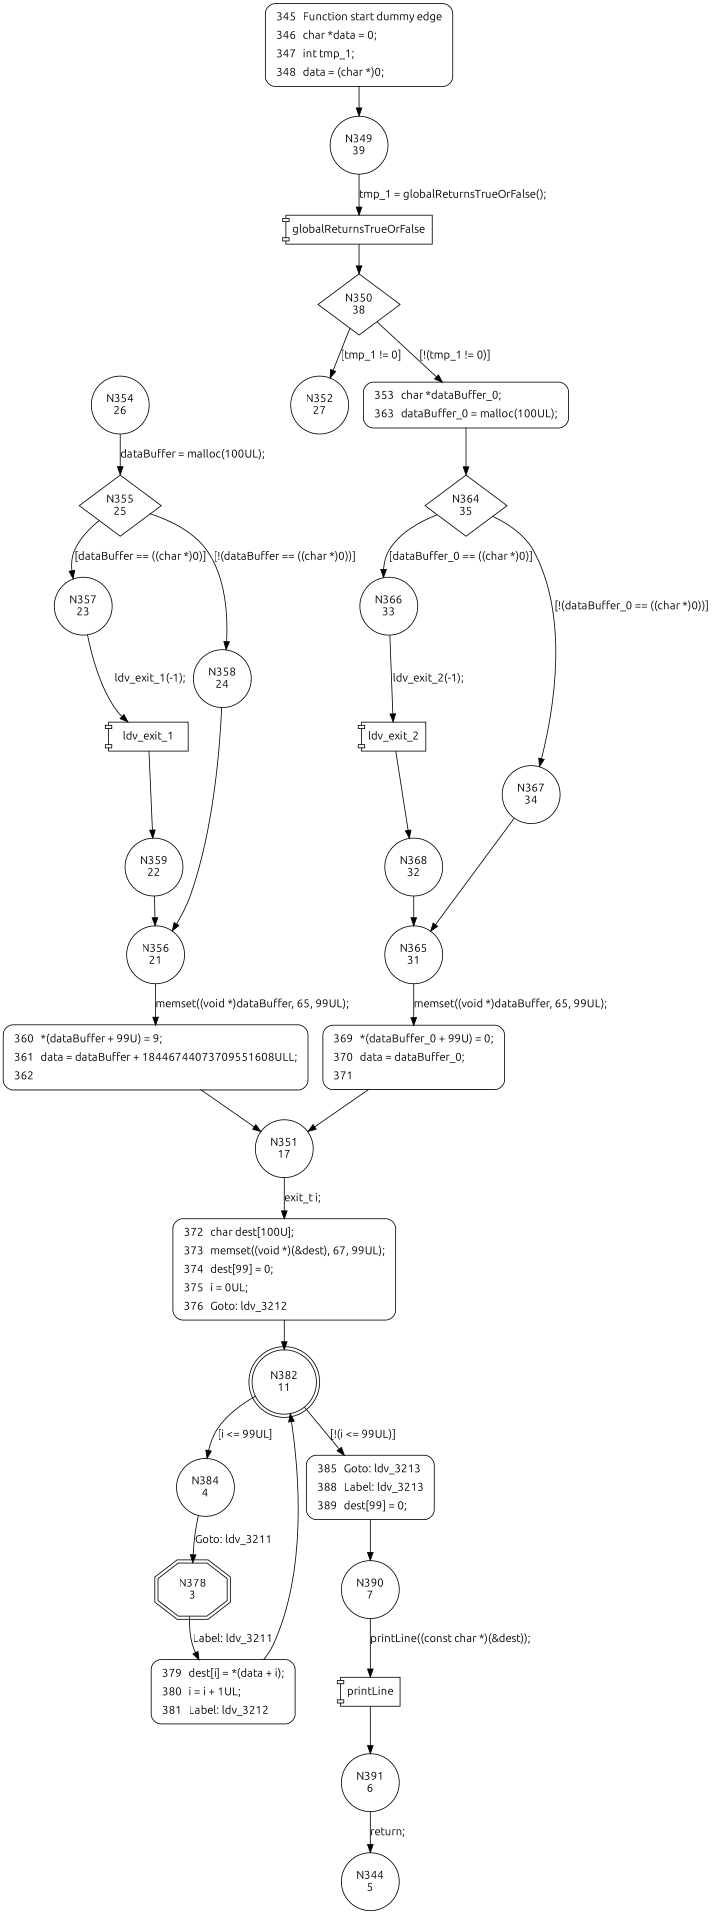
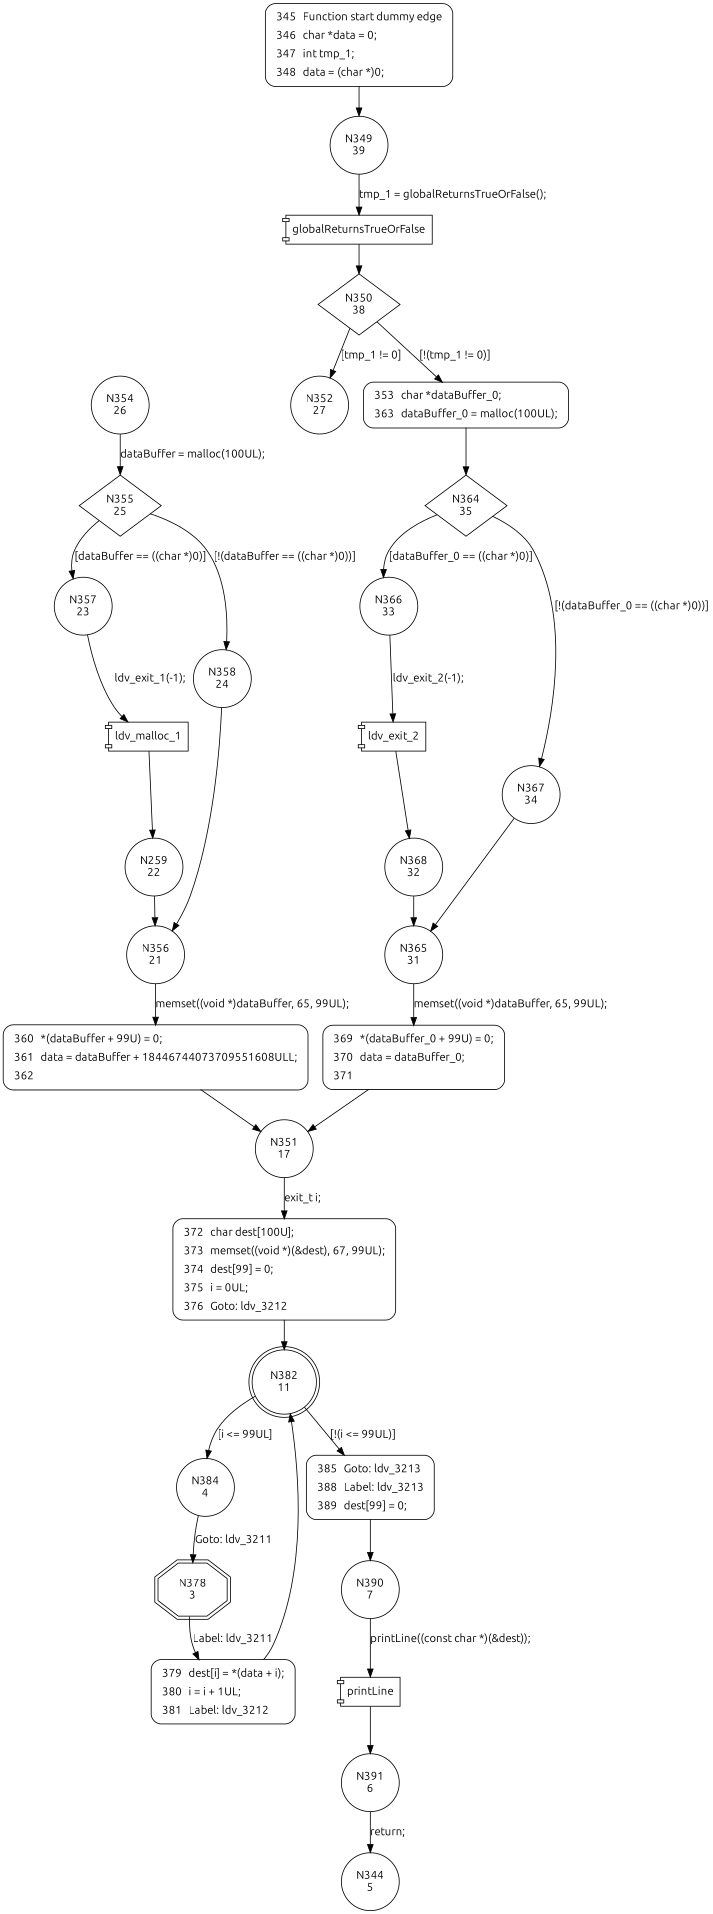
  digraph {
    fontname=Ubuntu
    node [fontname=Ubuntu shape=circle]
    edge [fontname=Ubuntu]
    n1 [label="N349\n39"]
    n2 [label=globalReturnsTrueOrFalse shape=component]
    n3 [label="N350\n38" shape=diamond]
    n4 [label="N352\n27"]
    n5 [fillcolor=white label=<<table border="0" cellborder="0" cellpadding="3" bgcolor="white"><tr><td align="right">353</td><td align="left">char *dataBuffer_0;</td></tr><tr><td align="right">363</td><td align="left">dataBuffer_0 = malloc(100UL);</td></tr></table>> penwidth=1 shape=Mrecord style="filled,bold"]
    n6 [label="N364\n35" shape=diamond]
    n7 [label="N354\n26"]
    n8 [label="N355\n25" shape=diamond]
    n9 [label="N366\n33"]
    n10 [label="N367\n34"]
    n11 [label=ldv_exit_2 shape=component]
    n12 [label="N365\n31"]
    n13 [label="N368\n32"]
    n14 [fillcolor=white label=<<table border="0" cellborder="0" cellpadding="3" bgcolor="white"><tr><td align="right">369</td><td align="left">*(dataBuffer_0 + 99U) = 0;</td></tr><tr><td align="right">370</td><td align="left">data = dataBuffer_0;</td></tr><tr><td align="right">371</td><td align="left"></td></tr></table>> penwidth=1 shape=Mrecord style="filled,bold"]
    n15 [label="N351\n17"]
    n16 [fillcolor=white label=<<table border="0" cellborder="0" cellpadding="3" bgcolor="white"><tr><td align="right">372</td><td align="left">char dest[100U];</td></tr><tr><td align="right">373</td><td align="left">memset((void *)(&amp;dest), 67, 99UL);</td></tr><tr><td align="right">374</td><td align="left">dest[99] = 0;</td></tr><tr><td align="right">375</td><td align="left">i = 0UL;</td></tr><tr><td align="right">376</td><td align="left">Goto: ldv_3212</td></tr></table>> penwidth=1 shape=Mrecord style="filled,bold"]
    n17 [label="N382\n11" shape=doublecircle]
    n18 [label="N384\n4"]
    n19 [fillcolor=white label=<<table border="0" cellborder="0" cellpadding="3" bgcolor="white"><tr><td align="right">385</td><td align="left">Goto: ldv_3213</td></tr><tr><td align="right">388</td><td align="left">Label: ldv_3213</td></tr><tr><td align="right">389</td><td align="left">dest[99] = 0;</td></tr></table>> penwidth=1 shape=Mrecord style="filled,bold"]
    n20 [label="N378\n3" shape=doubleoctagon]
    n21 [label="N390\n7"]
    n22 [fillcolor=white label=<<table border="0" cellborder="0" cellpadding="3" bgcolor="white"><tr><td align="right">379</td><td align="left">dest[i] = *(data + i);</td></tr><tr><td align="right">380</td><td align="left">i = i + 1UL;</td></tr><tr><td align="right">381</td><td align="left">Label: ldv_3212</td></tr></table>> penwidth=1 shape=Mrecord style="filled,bold"]
    n23 [label=printLine shape=component]
    n24 [label="N391\n6"]
    n25 [label="N344\n5"]
    n26 [label="N357\n23"]
    n27 [label="N358\n24"]
-   n28 [label=ldv_exit_1 shape=component]
+   n28 [label=ldv_malloc_1 shape=component]
    n29 [label="N356\n21"]
-   n30 [label="N359\n22"]
-   n31 [fillcolor=white label=<<table border="0" cellborder="0" cellpadding="3" bgcolor="white"><tr><td align="right">360</td><td align="left">*(dataBuffer + 99U) = 9;</td></tr><tr><td align="right">361</td><td align="left">data = dataBuffer + 18446744073709551608ULL;</td></tr><tr><td align="right">362</td><td align="left"></td></tr></table>> penwidth=1 shape=Mrecord style="filled,bold"]
+   n30 [label="N259\n22"]
+   n31 [fillcolor=white label=<<table border="0" cellborder="0" cellpadding="3" bgcolor="white"><tr><td align="right">360</td><td align="left">*(dataBuffer + 99U) = 0;</td></tr><tr><td align="right">361</td><td align="left">data = dataBuffer + 18446744073709551608ULL;</td></tr><tr><td align="right">362</td><td align="left"></td></tr></table>> penwidth=1 shape=Mrecord style="filled,bold"]
    n32 [fillcolor=white label=<<table border="0" cellborder="0" cellpadding="3" bgcolor="white"><tr><td align="right">345</td><td align="left">Function start dummy edge</td></tr><tr><td align="right">346</td><td align="left">char *data = 0;</td></tr><tr><td align="right">347</td><td align="left">int tmp_1;</td></tr><tr><td align="right">348</td><td align="left">data = (char *)0;</td></tr></table>> penwidth=1 shape=Mrecord style="filled,bold"]
    n1 -> n2 [label="tmp_1 = globalReturnsTrueOrFalse();"]
    n2 -> n3
    n3 -> n4 [label="[tmp_1 != 0]"]
    n3 -> n5 [label="[!(tmp_1 != 0)]"]
    n5 -> n6
    n6 -> n9 [label="[dataBuffer_0 == ((char *)0)]"]
    n6 -> n10 [label="[!(dataBuffer_0 == ((char *)0))]"]
    n7 -> n8 [label="dataBuffer = malloc(100UL);"]
    n8 -> n26 [label="[dataBuffer == ((char *)0)]"]
    n8 -> n27 [label="[!(dataBuffer == ((char *)0))]"]
    n9 -> n11 [label="ldv_exit_2(-1);"]
    n10 -> n12
    n11 -> n13
    n12 -> n14 [label="memset((void *)dataBuffer, 65, 99UL);"]
    n13 -> n12
    n14 -> n15
    n15 -> n16 [label="exit_t i;"]
    n16 -> n17
    n17 -> n18 [label="[i <= 99UL]"]
    n17 -> n19 [label="[!(i <= 99UL)]"]
    n18 -> n20 [label="Goto: ldv_3211"]
    n19 -> n21
    n20 -> n22 [label="Label: ldv_3211"]
    n21 -> n23 [label="printLine((const char *)(&dest));"]
    n22 -> n17
    n23 -> n24
    n24 -> n25 [label="return;"]
    n26 -> n28 [label="ldv_exit_1(-1);"]
    n27 -> n29
    n28 -> n30
    n29 -> n31 [label="memset((void *)dataBuffer, 65, 99UL);"]
    n30 -> n29
    n31 -> n15
    n32 -> n1
  }
